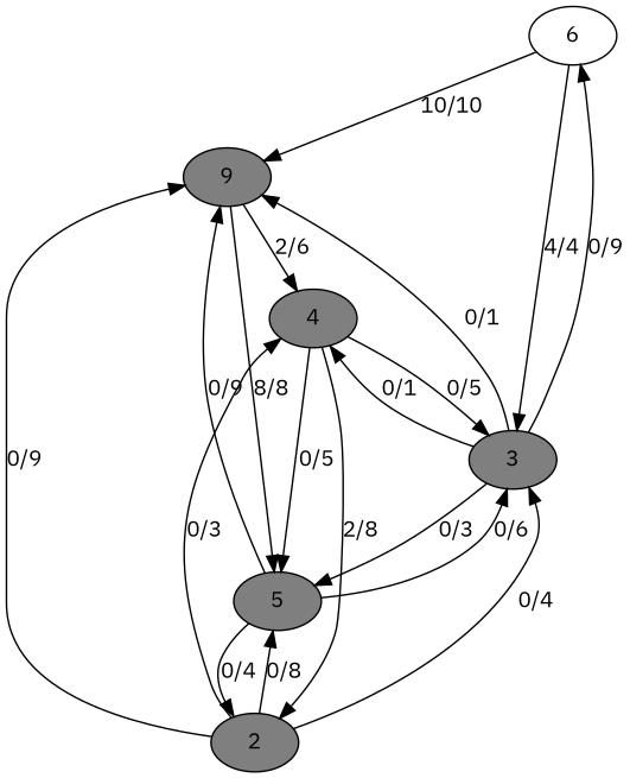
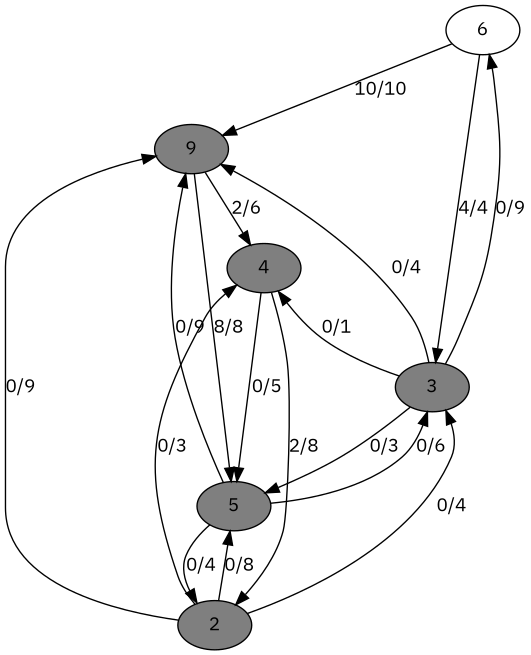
  digraph {
    fontname="IBM Plex Sans"
    node [fillcolor=grey50 fontname="IBM Plex Sans" style=filled]
    edge [fontname="IBM Plex Sans"]
    n1 [fillcolor=grey100 label=6]
    n2 [label=9]
    3
    4
    5
    2
    n1 -> n2 [label="10/10"]
    n1 -> 3 [label="4/4"]
    n2 -> 4 [label="2/6"]
    n2 -> 5 [label="8/8"]
    3 -> n1 [label="0/9"]
-   3 -> n2 [label="0/1"]
+   3 -> n2 [label="0/4"]
    3 -> 4 [label="0/1"]
    3 -> 5 [label="0/3"]
-   4 -> 3 [label="0/5"]
    4 -> 5 [label="0/5"]
    4 -> 2 [label="2/8"]
    5 -> n2 [label="0/9"]
    5 -> 3 [label="0/6"]
    5 -> 2 [label="0/4"]
    2 -> n2 [label="0/9"]
    2 -> 3 [label="0/4"]
    2 -> 4 [label="0/3"]
    2 -> 5 [label="0/8"]
  }
